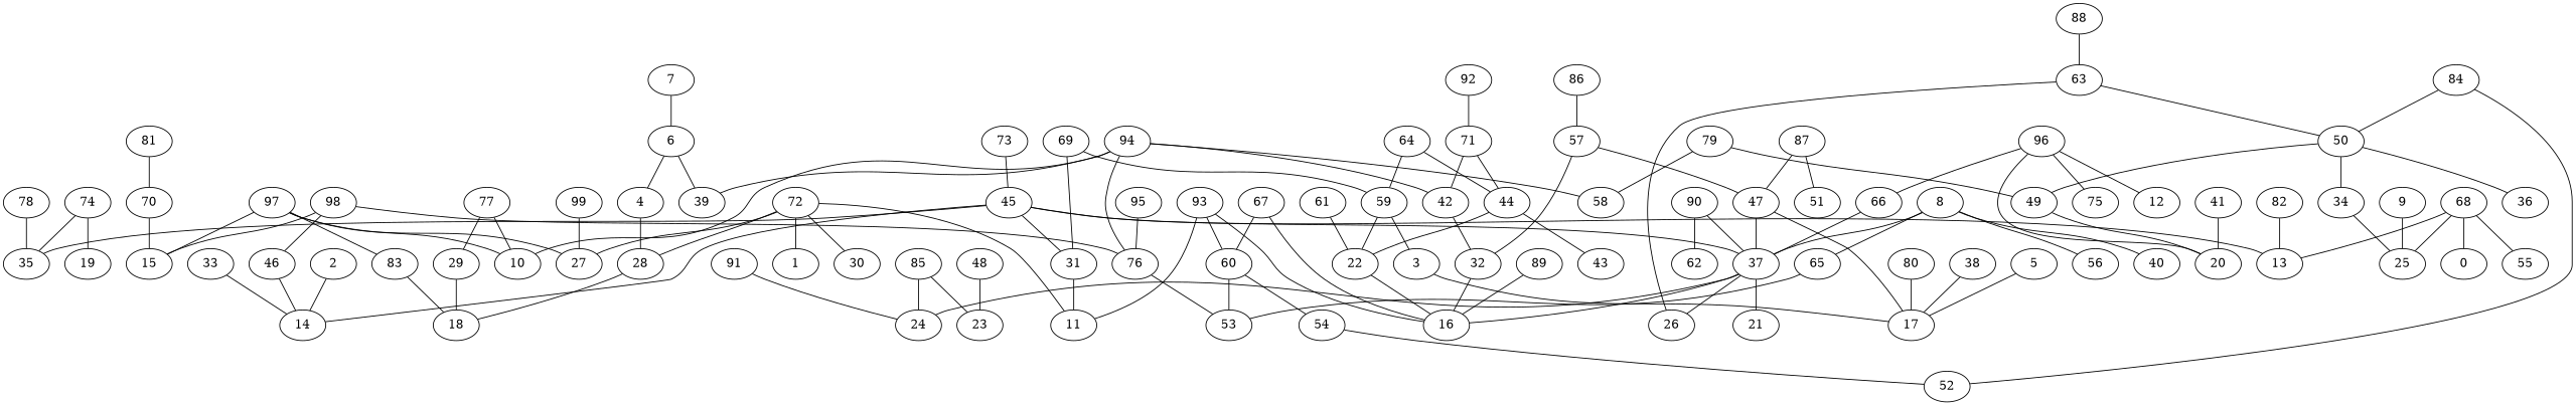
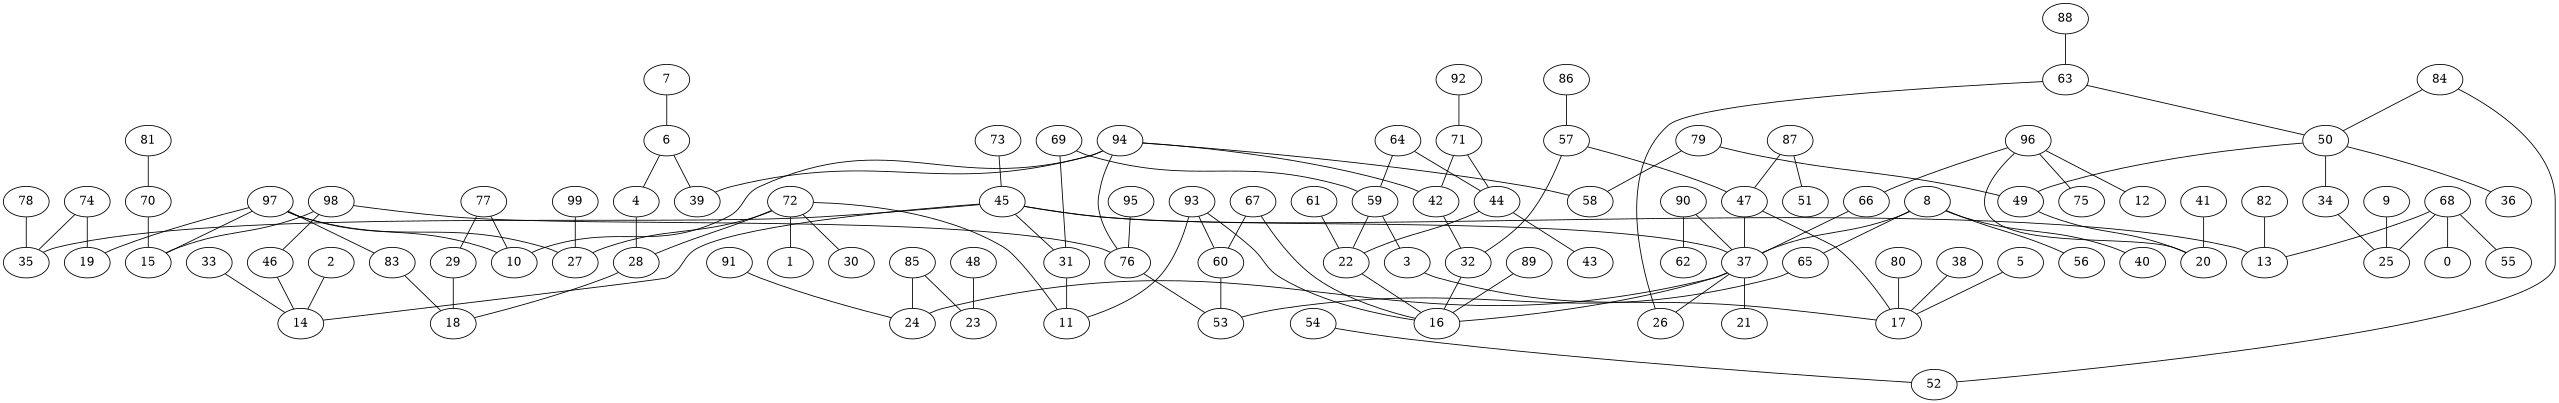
  digraph {
    edge [color=black dir=none]
    98
    46
    15
    76
    14
    4
    28
    18
    5
    17
    78
    35
    91
    24
    87
    51
    47
    37
    48
    23
    41
    20
    54
    52
    82
    13
    79
    49
    58
    80
    72
    30
    1
    11
    27
    65
    53
    7
    6
    39
    92
    71
    42
    44
    83
    85
    22
    16
    70
    66
    21
    26
    95
    69
    31
    59
    81
    8
    56
    40
    99
    74
    19
    32
    57
    45
    93
    60
    9
    25
    97
    10
    3
    94
    43
    77
    29
    90
    62
    63
    50
    34
    36
    96
    75
    12
    89
    73
    86
    64
    2
    67
    68
    0
    55
    84
    38
    61
    33
    88
    subgraph sub_1 {
      98
      46
      15
      76
      14
      4
      28
      18
      5
      17
      78
      35
      91
      24
      87
      51
      47
      37
      48
      23
      41
      20
      54
      52
      82
      13
      79
      49
      58
      80
      72
      30
      1
      11
      27
      65
      53
      7
      6
      39
      92
      71
      42
      44
      83
      85
      22
      16
      70
      66
      21
      26
      95
      69
      31
      59
      81
      8
      56
      40
      99
      74
      19
      32
      57
      45
      93
      60
      9
      25
      97
      10
      3
      94
      43
      77
      29
      90
      62
      63
      50
      34
      36
      96
      75
      12
      89
      73
      86
      64
      2
      67
      68
      0
      55
      84
      38
      61
      33
      88
    }
    98 -> 46
    98 -> 15
    98 -> 76
    46 -> 14
    76 -> 53
    4 -> 28
    28 -> 18
    5 -> 17
    78 -> 35
    91 -> 24
    87 -> 51
    87 -> 47
    47 -> 17
    47 -> 37
    37 -> 24
    37 -> 16
    37 -> 21
    37 -> 26
    48 -> 23
    41 -> 20
    54 -> 52
    82 -> 13
    79 -> 49
    79 -> 58
    49 -> 20
    80 -> 17
    72 -> 28
    72 -> 30
    72 -> 1
    72 -> 11
    72 -> 27
    65 -> 53
    7 -> 6
    6 -> 4
    6 -> 39
    92 -> 71
    71 -> 42
    71 -> 44
    42 -> 32
    44 -> 22
    44 -> 43
    83 -> 18
    85 -> 24
    85 -> 23
    22 -> 16
    70 -> 15
    66 -> 37
    95 -> 76
    69 -> 31
    69 -> 59
    31 -> 11
    59 -> 22
    59 -> 3
    81 -> 70
    8 -> 37
    8 -> 65
    8 -> 56
    8 -> 40
    99 -> 27
    74 -> 35
    74 -> 19
    32 -> 16
    57 -> 47
    57 -> 32
    45 -> 14
    45 -> 35
    45 -> 37
    45 -> 13
    45 -> 31
    93 -> 11
    93 -> 16
    93 -> 60
-   60 -> 54
    60 -> 53
    9 -> 25
    97 -> 15
    97 -> 27
    97 -> 83
+   97 -> 19
    97 -> 10
    3 -> 17
    94 -> 76
    94 -> 58
    94 -> 39
    94 -> 42
    94 -> 10
    77 -> 10
    77 -> 29
    29 -> 18
    90 -> 37
    90 -> 62
    63 -> 26
    63 -> 50
    50 -> 49
    50 -> 34
    50 -> 36
    34 -> 25
    96 -> 20
    96 -> 66
    96 -> 75
    96 -> 12
    89 -> 16
    73 -> 45
    86 -> 57
    64 -> 44
    64 -> 59
    2 -> 14
    67 -> 16
    67 -> 60
    68 -> 13
    68 -> 25
    68 -> 0
    68 -> 55
    84 -> 52
    84 -> 50
    38 -> 17
    61 -> 22
    33 -> 14
    88 -> 63
  }
